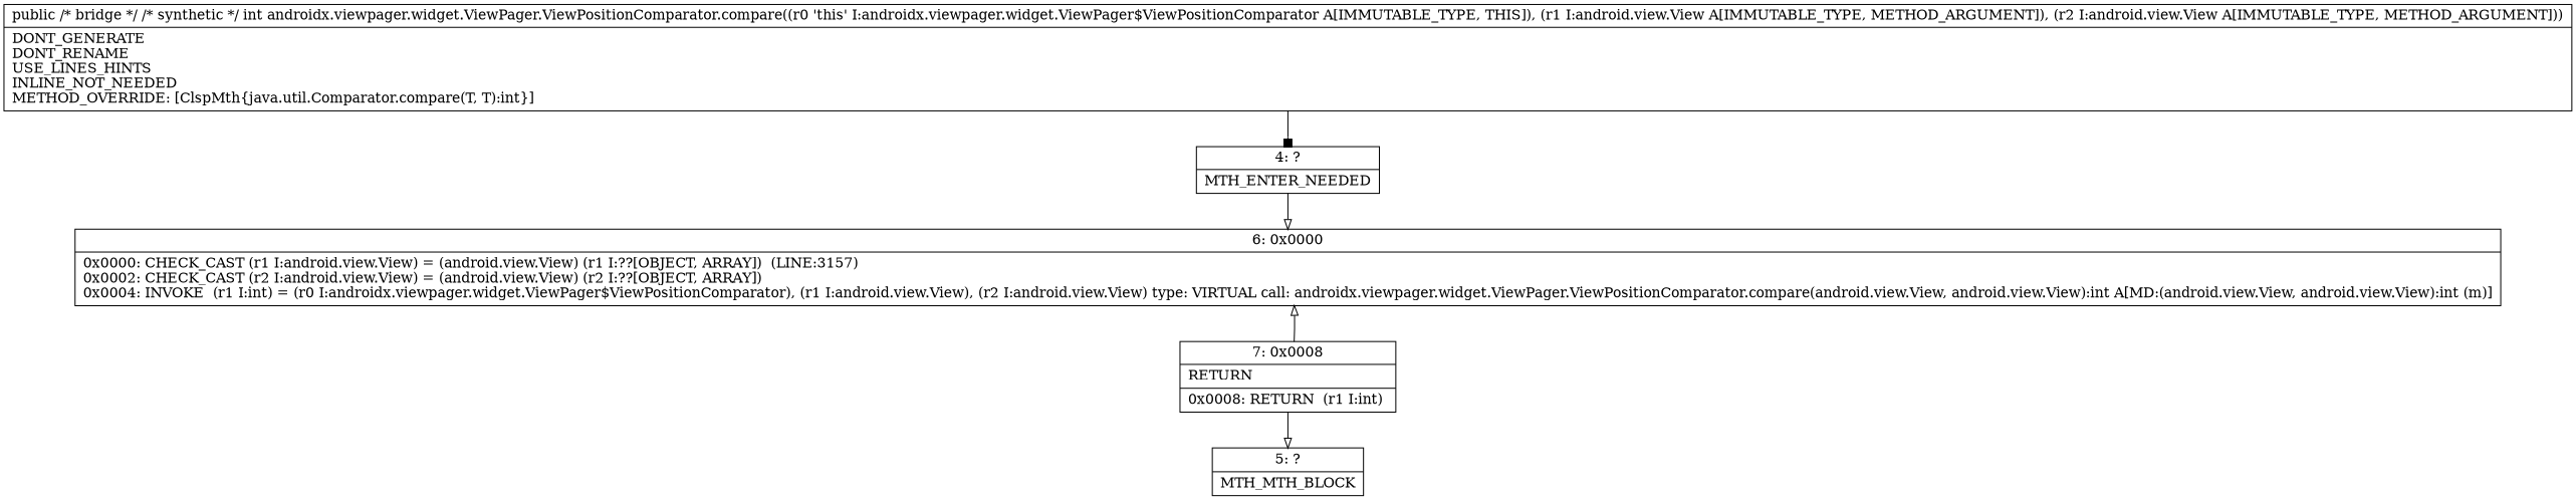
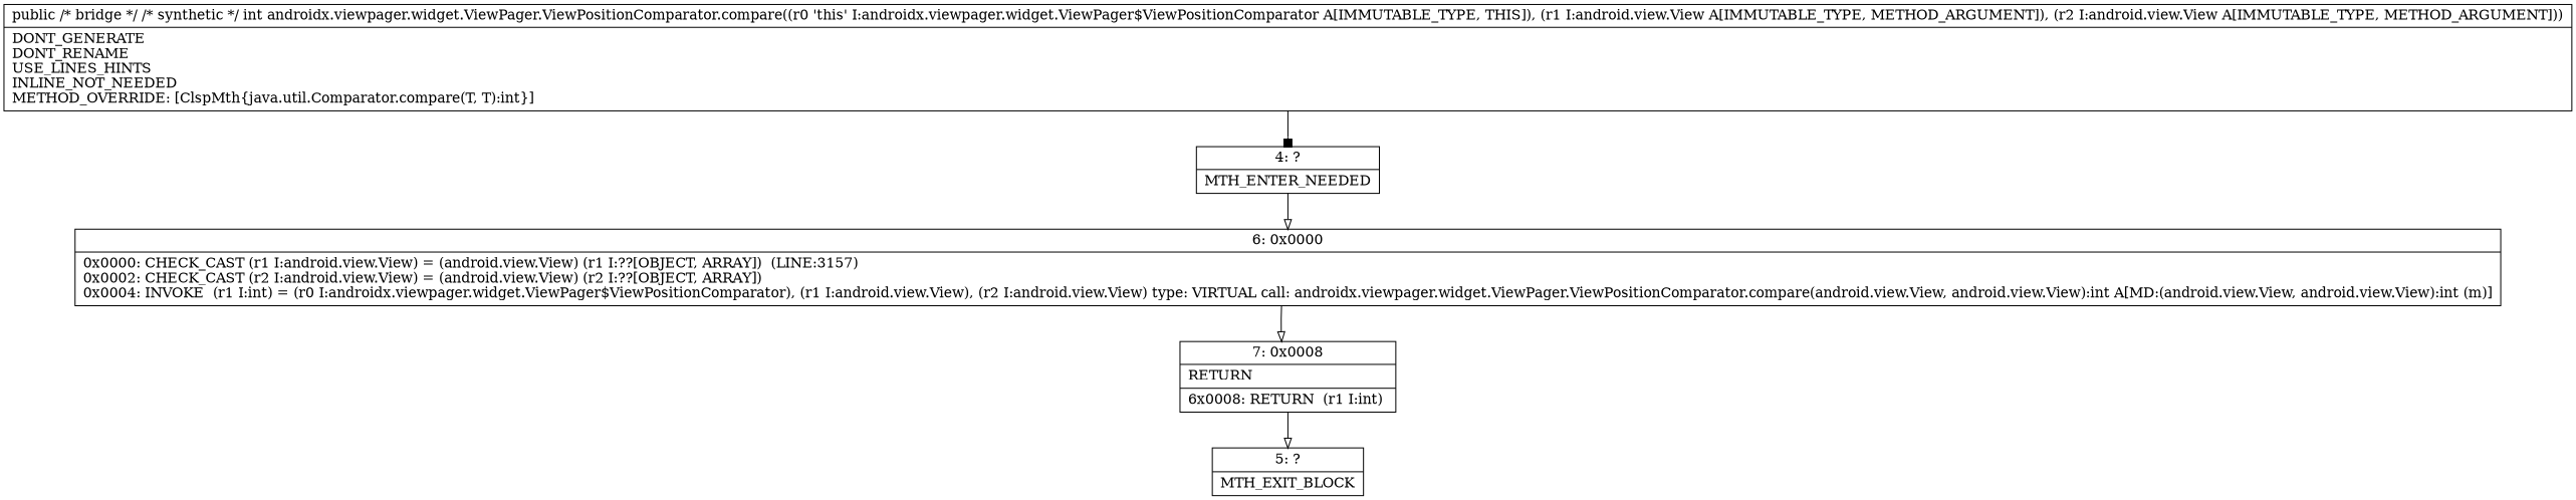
  digraph {
    node [shape=record]
    edge [arrowhead=onormal]
    n1 [label="{4\:\ ?|MTH_ENTER_NEEDED\l}"]
    n2 [label="{6\:\ 0x0000|0x0000: CHECK_CAST (r1 I:android.view.View) = (android.view.View) (r1 I:??[OBJECT, ARRAY])  (LINE:3157)\l0x0002: CHECK_CAST (r2 I:android.view.View) = (android.view.View) (r2 I:??[OBJECT, ARRAY]) \l0x0004: INVOKE  (r1 I:int) = (r0 I:androidx.viewpager.widget.ViewPager$ViewPositionComparator), (r1 I:android.view.View), (r2 I:android.view.View) type: VIRTUAL call: androidx.viewpager.widget.ViewPager.ViewPositionComparator.compare(android.view.View, android.view.View):int A[MD:(android.view.View, android.view.View):int (m)]\l}"]
-   n3 [label="{7\:\ 0x0008|RETURN\l|0x0008: RETURN  (r1 I:int) \l}"]
-   n4 [label="{5\:\ ?|MTH_MTH_BLOCK\l}"]
+   n3 [label="{7\:\ 0x0008|RETURN\l|6x0008: RETURN  (r1 I:int) \l}"]
+   n4 [label="{5\:\ ?|MTH_EXIT_BLOCK\l}"]
    n5 [label="{public \/* bridge *\/ \/* synthetic *\/ int androidx.viewpager.widget.ViewPager.ViewPositionComparator.compare((r0 'this' I:androidx.viewpager.widget.ViewPager$ViewPositionComparator A[IMMUTABLE_TYPE, THIS]), (r1 I:android.view.View A[IMMUTABLE_TYPE, METHOD_ARGUMENT]), (r2 I:android.view.View A[IMMUTABLE_TYPE, METHOD_ARGUMENT]))  | DONT_GENERATE\lDONT_RENAME\lUSE_LINES_HINTS\lINLINE_NOT_NEEDED\lMETHOD_OVERRIDE: [ClspMth\{java.util.Comparator.compare(T, T):int\}]\l}"]
    n1 -> n2
-   n3 -> n2
+   n2 -> n3
    n3 -> n4
    n5 -> n1 [arrowhead=box]
  }
